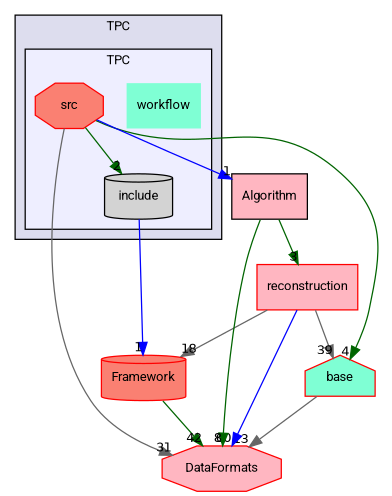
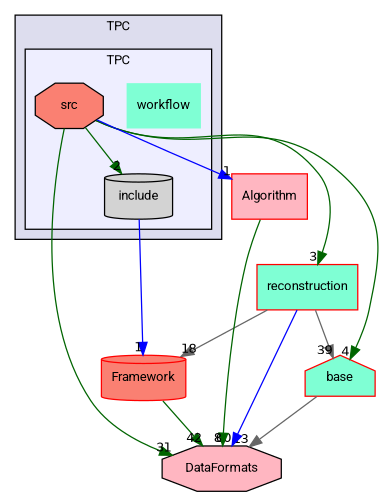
  digraph {
    compound=true
    fontname=Roboto
    node [fillcolor=aquamarine fontname=Roboto fontsize=10 shape=cylinder style=filled color=red]
    edge [color=darkgreen fontname=Roboto headlabel=1 labeldistance=1.5 labelfontname=Helvetica labelfontsize=10]
    n1 [label=workflow shape=plaintext color=""]
    n2 [color=black fillcolor=lightgrey label=include]
-   n3 [fillcolor=salmon label=src shape=octagon]
+   n3 [color=black fillcolor=salmon label=src shape=octagon]
    n4 [fillcolor=salmon label=Framework]
    n5 [label=base shape=house]
-   n6 [fillcolor=lightpink label=reconstruction shape=box]
-   n7 [color=black fillcolor=lightpink label=Algorithm shape=box]
-   n8 [fillcolor=lightpink label=DataFormats shape=octagon]
+   n6 [label=reconstruction shape=box]
+   n7 [fillcolor=lightpink label=Algorithm shape=box]
+   n8 [color=black fillcolor=lightpink label=DataFormats shape=octagon]
    subgraph cluster_1 {
      bgcolor="#ddddee"
      fontsize=10
      label=TPC
      pencolor=black
      subgraph cluster_2 {
        bgcolor="#eeeeff"
        fontsize=10
        label=TPC
        pencolor=black
        n1
        n2
        n3
      }
    }
    n2 -> n4 [color=blue]
    n3 -> n2 [headlabel=2]
    n3 -> n5 [headlabel=4]
-   n7 -> n6 [headlabel=3]
+   n3 -> n6 [headlabel=3]
    n3 -> n7 [color=blue]
-   n3 -> n8 [color=gray40 headlabel=31]
+   n3 -> n8 [headlabel=31]
    n4 -> n8 [headlabel=42]
    n5 -> n8 [color=gray40 headlabel=13]
    n6 -> n4 [color=gray40 headlabel=18]
    n6 -> n5 [color=gray40 headlabel=39]
    n6 -> n8 [color=blue headlabel=60]
    n7 -> n8 [headlabel=8]
  }
